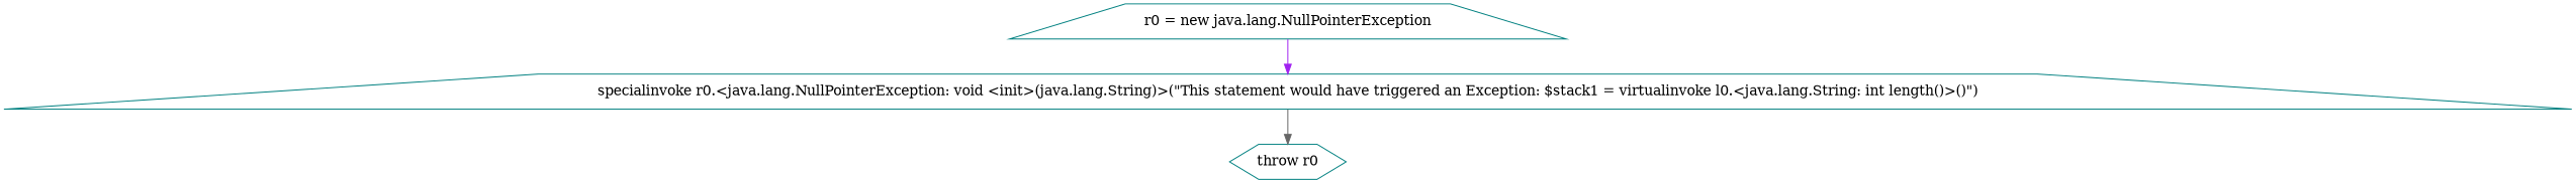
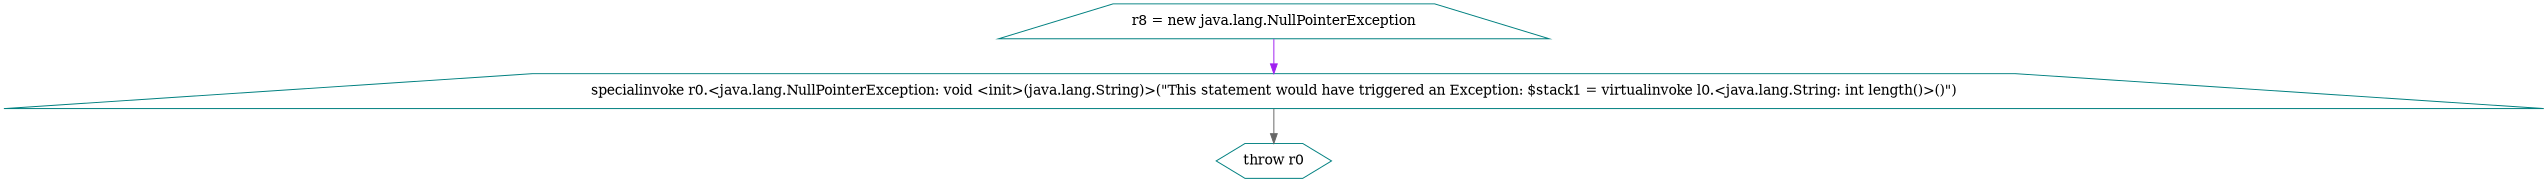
  digraph {
    node [color=teal shape=trapezium]
-   "r0 = new java.lang.NullPointerException"
+   "r0 = new java.lang.NullPointerException" [label="r8 = new java.lang.NullPointerException"]
    "specialinvoke r0.<java.lang.NullPointerException: void <init>(java.lang.String)>(\"This statement would have triggered an Exception: $stack1 = virtualinvoke l0.<java.lang.String: int length()>()\")"
    "throw r0" [shape=hexagon]
    "r0 = new java.lang.NullPointerException" -> "specialinvoke r0.<java.lang.NullPointerException: void <init>(java.lang.String)>(\"This statement would have triggered an Exception: $stack1 = virtualinvoke l0.<java.lang.String: int length()>()\")" [color=purple]
    "specialinvoke r0.<java.lang.NullPointerException: void <init>(java.lang.String)>(\"This statement would have triggered an Exception: $stack1 = virtualinvoke l0.<java.lang.String: int length()>()\")" -> "throw r0" [color=gray40]
  }
